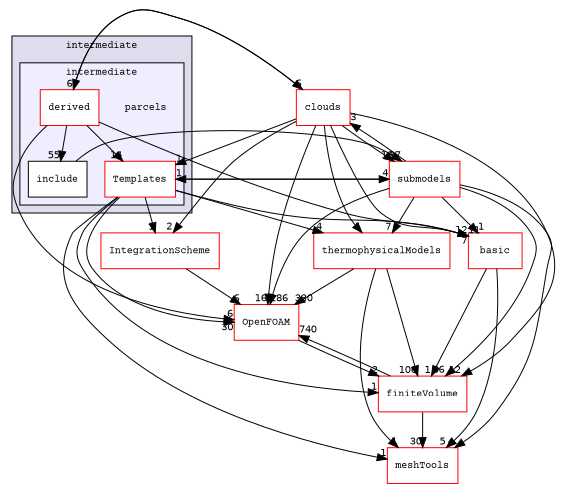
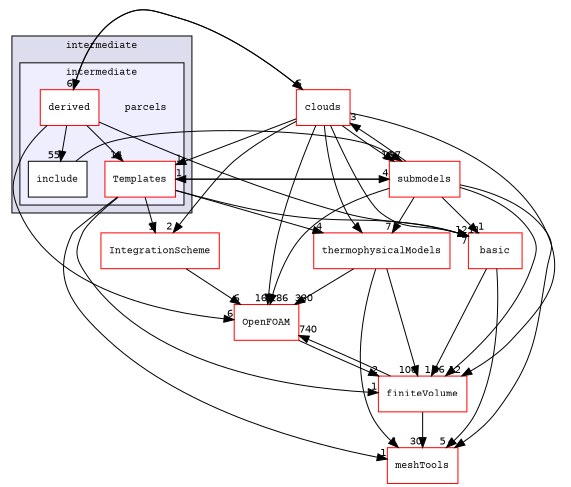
  digraph {
    compound=true
    fontname="Courier Prime"
    node [fontname="Courier Prime" fontsize=10 shape=box color=red]
    edge [fontname="Courier Prime" headlabel=1 labeldistance=1.5 labelfontname=Helvetica labelfontsize=10]
    n1 [label=parcels shape=plaintext color=""]
    n2 [fillcolor=white label=derived style=filled]
    n3 [color=black fillcolor=white label=include style=filled]
    n4 [fillcolor=white label=Templates style=filled]
    n5 [label=clouds]
    n6 [label=OpenFOAM]
    n7 [label=basic]
    n8 [label=submodels]
    n9 [label=finiteVolume]
    n10 [label=meshTools]
    n11 [label=thermophysicalModels]
    n12 [label=IntegrationScheme]
    subgraph cluster_1 {
      bgcolor="#ddddee"
      fontsize=10
      label=intermediate
      pencolor=black
      subgraph cluster_2 {
        bgcolor="#eeeeff"
        fontsize=10
        label=intermediate
        pencolor=black
        n1
        n2
        n3
        n4
      }
    }
    n2 -> n3 [headlabel=55]
    n2 -> n4 [headlabel=14]
    n2 -> n5 [headlabel=6]
    n2 -> n6 [headlabel=6]
    n2 -> n7 [headlabel=12]
    n3 -> n8 [headlabel=97]
-   n4 -> n6 [headlabel=30]
    n4 -> n7 [headlabel=7]
    n4 -> n8 [headlabel=4]
    n4 -> n9
    n4 -> n10
    n4 -> n11 [headlabel=4]
    n4 -> n12
    n5 -> n2 [headlabel=6]
    n5 -> n4
    n5 -> n6 [headlabel=16]
    n5 -> n7 [headlabel=11]
    n5 -> n8 [headlabel=18]
    n5 -> n9 [headlabel=12]
    n5 -> n11
    n5 -> n12 [headlabel=2]
    n6 -> n9 [headlabel=2]
    n7 -> n9
    n7 -> n10 [headlabel=5]
    n8 -> n4
    n8 -> n5 [headlabel=3]
    n8 -> n6 [headlabel=186]
    n8 -> n7
    n8 -> n9 [headlabel=36]
    n8 -> n10 [headlabel=4]
    n8 -> n11 [headlabel=7]
    n9 -> n6 [headlabel=740]
    n9 -> n10 [headlabel=30]
    n11 -> n6 [headlabel=330]
    n11 -> n9 [headlabel=106]
    n11 -> n10
    n12 -> n6 [headlabel=6]
  }
